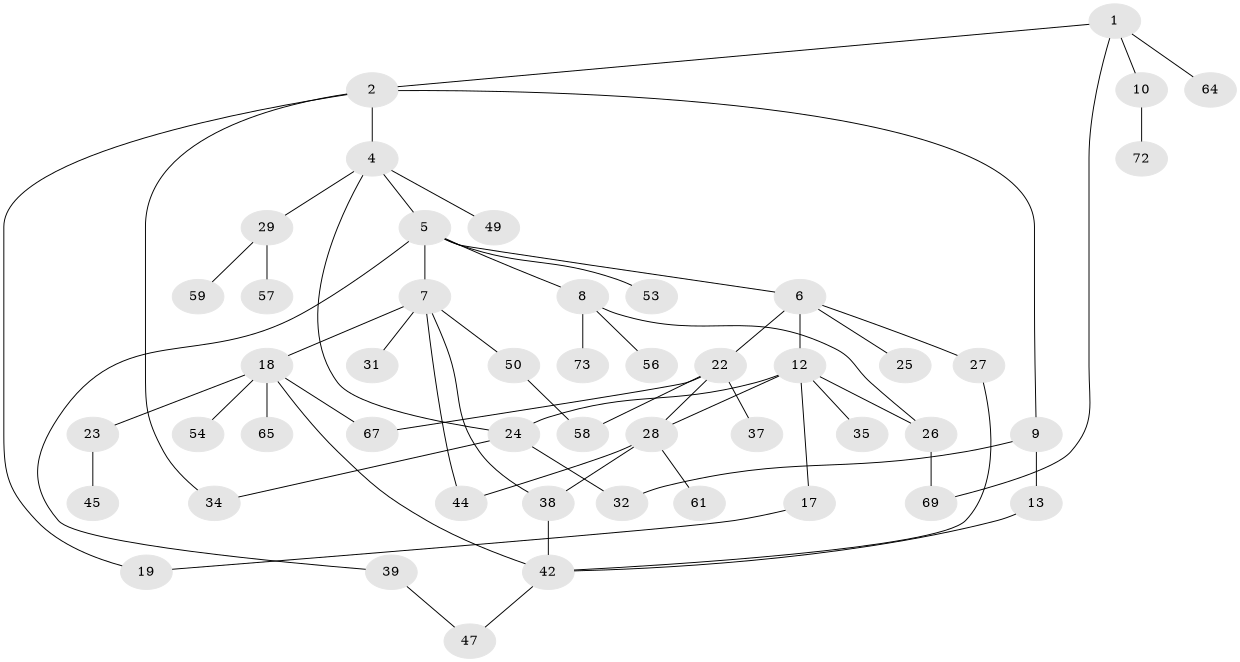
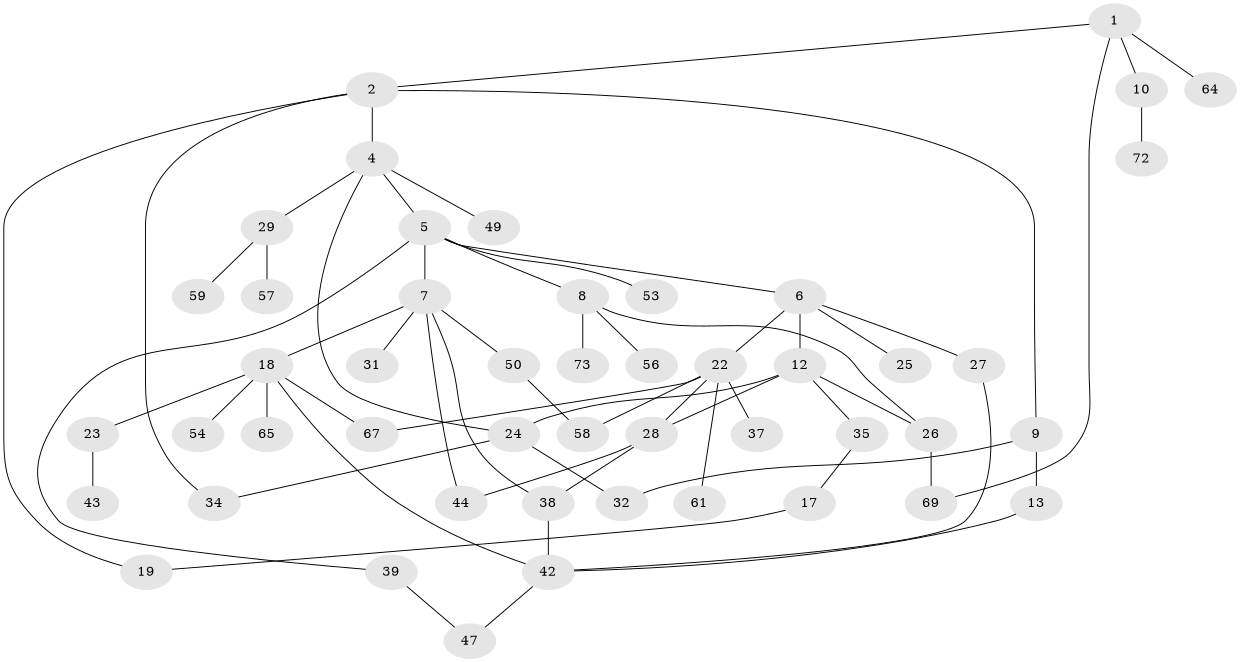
  graph {
    node [color=gray90 style=filled]
    1 [super="+3"]
    2 [super="+62"]
    10 [super="+46"]
    64
    69
    4 [super="+20"]
    9 [super="+11"]
    19
    34 [super="+41"]
    72
    5 [super="+33"]
    24 [super="+43"]
    29 [super="+30"]
    49
    13
    32 [super="+48"]
    6 [super="+21"]
    7 [super="+52"]
    8 [super="+15"]
    39 [super="+70"]
    53
    57
    59
    12 [super="+16"]
    22 [super="+55"]
    25
    27
    18 [super="+36"]
    31
    38 [super="+68"]
    44
    50
    26 [super="+71"]
    56
    73
    47
    17
    28
    35
    67 [super="+74"]
    37 [super="+40"]
    58 [super="+66"]
    61
    42 [super="+51"]
    23
    54
    65
-   45 [super="+60"]
+   45 [super="+60" label=43]
    1 -- 2
    1 -- 10
    1 -- 64
    1 -- 69
    2 -- 4
    2 -- 9
    2 -- 19
    2 -- 34
    10 -- 72
    4 -- 5
    4 -- 24
    4 -- 29
    4 -- 49
    9 -- 13
    9 -- 32
    5 -- 6
    5 -- 7
    5 -- 8
    5 -- 39
    5 -- 53
    24 -- 34
    24 -- 32
    29 -- 57
    29 -- 59
    13 -- 42
    6 -- 12
    6 -- 22
    6 -- 25
    6 -- 27
    7 -- 18
    7 -- 31
    7 -- 38
    7 -- 44
    7 -- 50
    8 -- 26
    8 -- 56
    8 -- 73
    39 -- 47
    12 -- 24
    12 -- 26
-   12 -- 17
+   35 -- 17
    12 -- 28
    12 -- 35
    22 -- 28
    22 -- 67
    22 -- 37
    22 -- 58
-   28 -- 61
+   22 -- 61
    27 -- 42
    18 -- 67
    18 -- 42
    18 -- 23
    18 -- 54
    18 -- 65
    38 -- 42
    50 -- 58
    26 -- 69
    17 -- 19
    28 -- 38
    28 -- 44
    42 -- 47
    23 -- 45
  }
